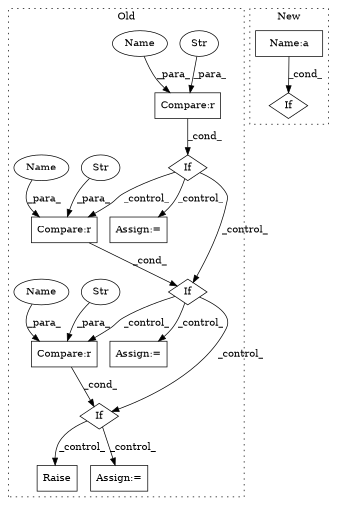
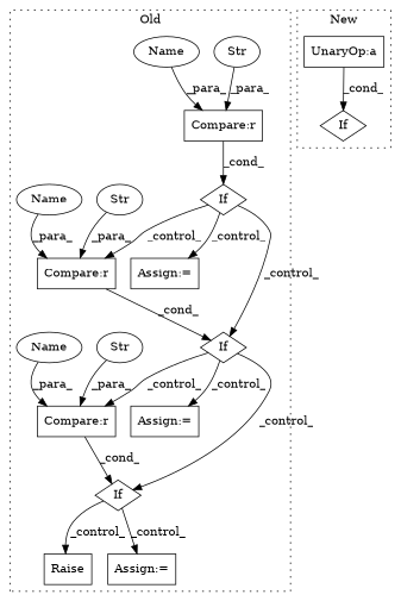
  digraph {
    node [a=96 l=6 s=5723 shape=box]
    n1 [a=91 label=Raise s=5814]
    n2 [l="3,14" label=If s="5410,5436" shape=diamond]
    n3 [a=68 l=3 label="Assign:=" s=5675]
    n4 [a=68 l=3 label="Assign:=" s=5561]
    n5 [l="0,14" label=If s="5723,5746" shape=diamond]
    n6 [a=40 l=23 label="Compare:r"]
    n7 [a=68 l=3 label="Assign:=" s=5775]
    n8 [l="0,14" label=If s="5624,5646" shape=diamond]
    n9 [a=40 l=22 label="Compare:r" s=5624]
    n10 [a=66 l=5 label=Str s=5641 shape=ellipse]
    n11 [a=66 label=Str s=5740 shape=ellipse]
    n12 [a=40 l=23 label="Compare:r" s=5413]
    n13 [a=66 label=Str s=5430 shape=ellipse]
    n14 [a=87 l=13 label=Name s=5413 shape=ellipse]
    n15 [a=87 l=13 label=Name s=5624 shape=ellipse]
    n16 [a=87 l=13 label=Name shape=ellipse]
    n17 [l="3,14" label=If s="4440,4457" shape=diamond]
-   n18 [a=61 l=14 label="Name:a" s=4443]
+   n18 [a=61 l=14 label="UnaryOp:a" s=4443]
    subgraph cluster_1 {
      label=Old
      style=dotted
      n1
      n2
      n3
      n4
      n5
      n6
      n7
      n8
      n9
      n10
      n11
      n12
      n13
      n14
      n15
      n16
    }
    subgraph cluster_2 {
      label=New
      style=dotted
      n17
      n18
    }
    n2 -> n4 [label=_control_]
    n2 -> n8 [label=_control_]
    n2 -> n9 [label=_control_]
    n5 -> n1 [label=_control_]
    n5 -> n7 [label=_control_]
    n6 -> n5 [label=_cond_]
    n8 -> n3 [label=_control_]
    n8 -> n5 [label=_control_]
    n8 -> n6 [label=_control_]
    n9 -> n8 [label=_cond_]
    n10 -> n9 [label=_para_]
    n11 -> n6 [label=_para_]
    n12 -> n2 [label=_cond_]
    n13 -> n12 [label=_para_]
    n14 -> n12 [label=_para_]
    n15 -> n9 [label=_para_]
    n16 -> n6 [label=_para_]
    n18 -> n17 [label=_cond_]
  }
